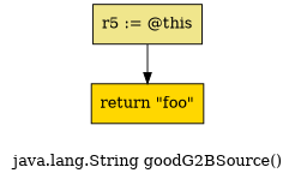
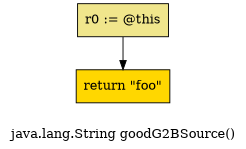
  digraph {
    label="java.lang.String goodG2BSource()"
    node [shape=box style=filled]
-   n1 [fillcolor=khaki label="r5 := @this"]
+   n1 [fillcolor=khaki label="r0 := @this"]
    n2 [fillcolor=gold label="return \"foo\""]
    n1 -> n2
  }
